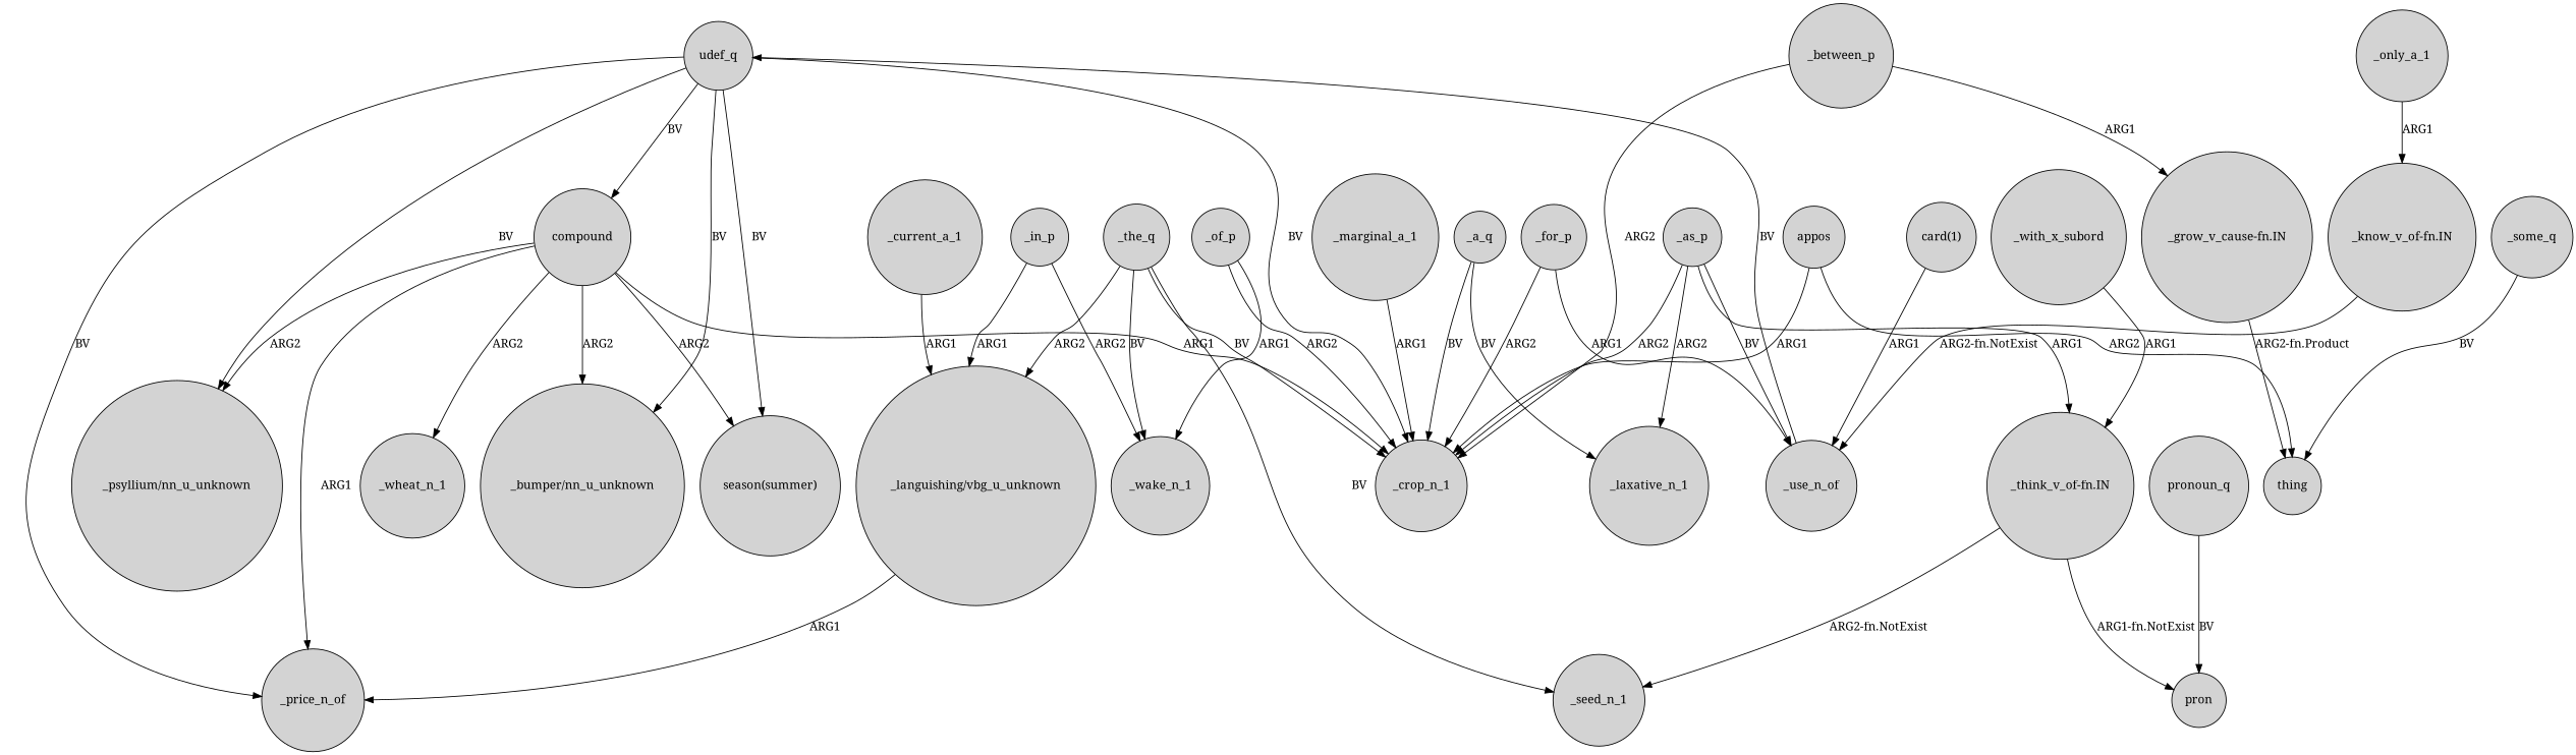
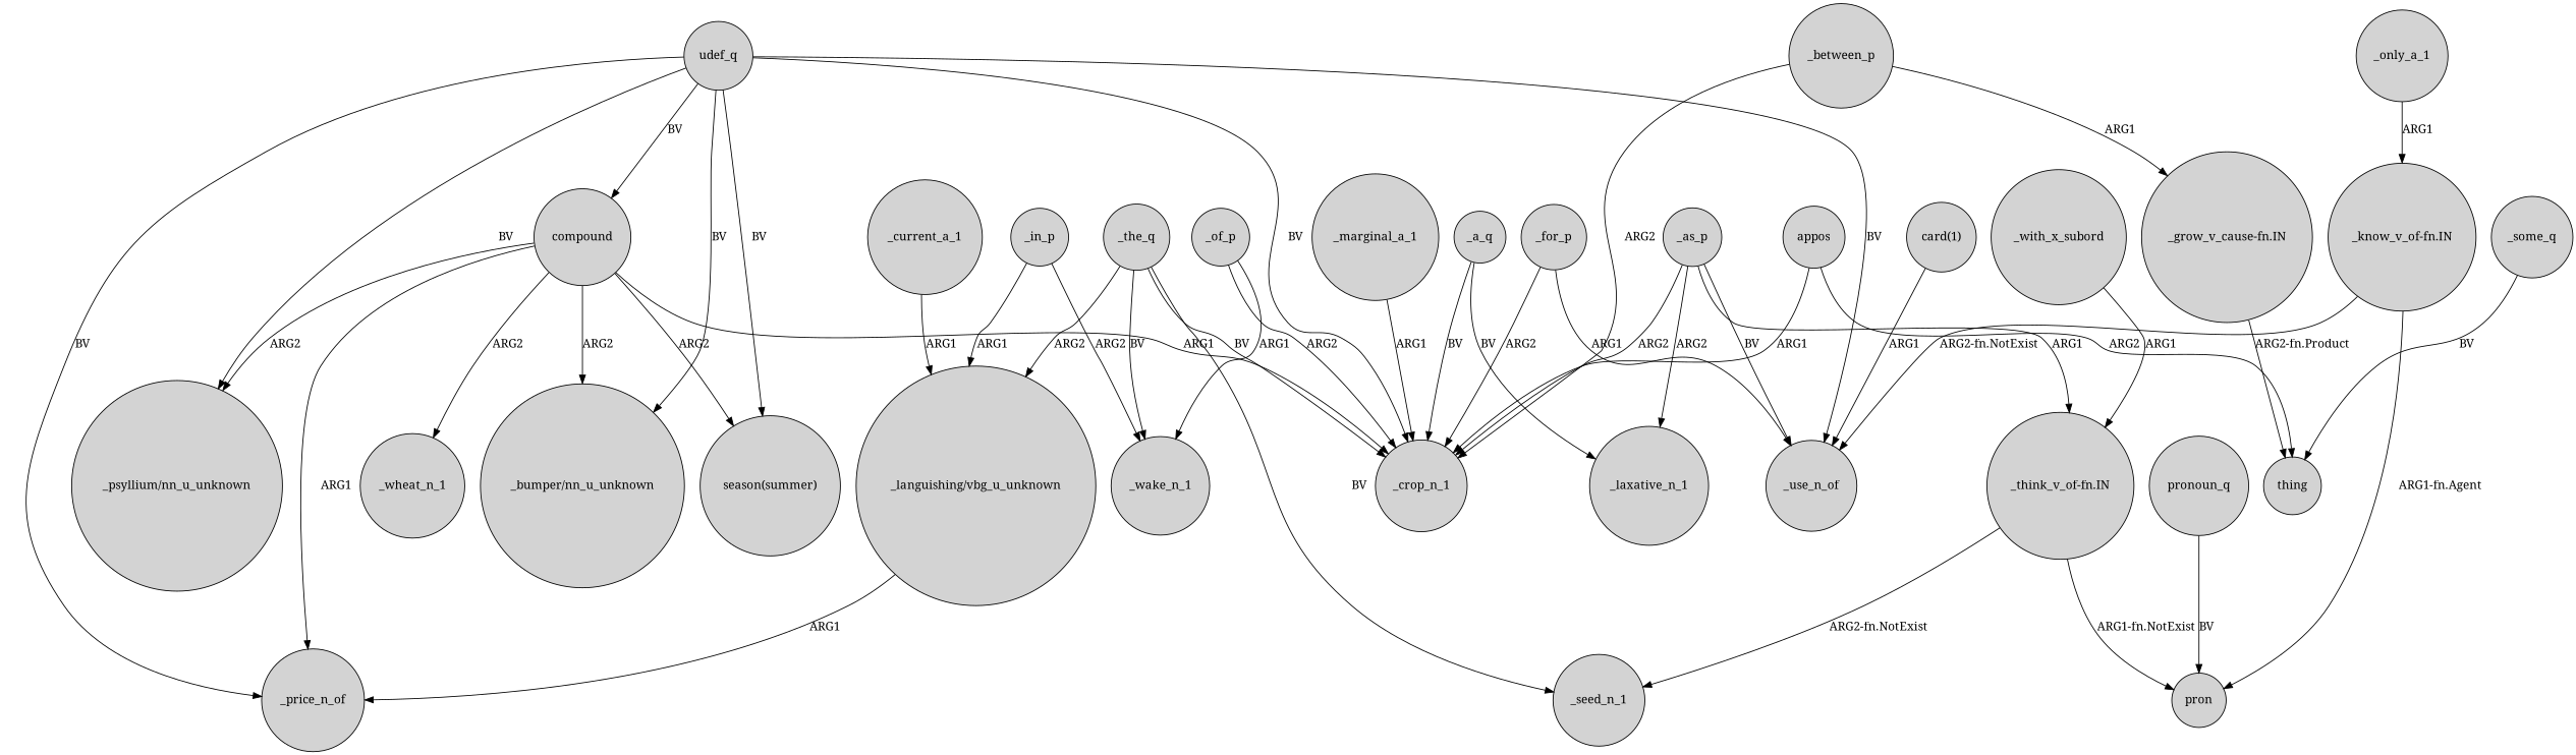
  digraph {
    fontname="Noto Serif"
    node [fontname="Noto Serif" shape=circle style=filled]
    edge [fontname="Noto Serif"]
    "_think_v_of-fn.IN"
    _seed_n_1
    pron
    _the_q
    _crop_n_1
    _wake_n_1
    "_languishing/vbg_u_unknown"
    udef_q
    "_psyllium/nn_u_unknown"
    "season(summer)"
    _price_n_of
    _use_n_of
    "_bumper/nn_u_unknown"
    compound
    _wheat_n_1
    _marginal_a_1
    _some_q
    thing
    _in_p
    _of_p
    _with_x_subord
    _between_p
    "_grow_v_cause-fn.IN"
    "_know_v_of-fn.IN"
    _as_p
    _laxative_n_1
    appos
    _a_q
    pronoun_q
    _only_a_1
    _for_p
    _current_a_1
    "card(1)"
    "_think_v_of-fn.IN" -> _seed_n_1 [label="ARG2-fn.NotExist"]
    "_think_v_of-fn.IN" -> pron [label="ARG1-fn.NotExist"]
    _the_q -> _seed_n_1 [label=BV]
    _the_q -> _crop_n_1 [label=BV]
    _the_q -> _wake_n_1 [label=BV]
    _the_q -> "_languishing/vbg_u_unknown" [label=ARG2]
    "_languishing/vbg_u_unknown" -> _price_n_of [label=ARG1]
    udef_q -> _crop_n_1 [label=BV]
    udef_q -> "_psyllium/nn_u_unknown" [label=BV]
    udef_q -> "season(summer)" [label=BV]
    udef_q -> _price_n_of [label=BV]
-   _use_n_of -> udef_q [label=BV]
+   udef_q -> _use_n_of [label=BV]
    udef_q -> "_bumper/nn_u_unknown" [label=BV]
    udef_q -> compound [label=BV]
    compound -> _crop_n_1 [label=ARG1]
    compound -> "_psyllium/nn_u_unknown" [label=ARG2]
    compound -> "season(summer)" [label=ARG2]
    compound -> _price_n_of [label=ARG1]
    compound -> "_bumper/nn_u_unknown" [label=ARG2]
    compound -> _wheat_n_1 [label=ARG2]
    _marginal_a_1 -> _crop_n_1 [label=ARG1]
    _some_q -> thing [label=BV]
    _in_p -> _wake_n_1 [label=ARG2]
    _in_p -> "_languishing/vbg_u_unknown" [label=ARG1]
    _of_p -> _crop_n_1 [label=ARG2]
    _of_p -> _wake_n_1 [label=ARG1]
    _with_x_subord -> "_think_v_of-fn.IN" [label=ARG1]
    _between_p -> _crop_n_1 [label=ARG2]
    _between_p -> "_grow_v_cause-fn.IN" [label=ARG1]
    "_grow_v_cause-fn.IN" -> thing [label="ARG2-fn.Product"]
+   "_know_v_of-fn.IN" -> pron [label="ARG1-fn.Agent"]
    "_know_v_of-fn.IN" -> _use_n_of [label="ARG2-fn.NotExist"]
    _as_p -> "_think_v_of-fn.IN" [label=ARG1]
    _as_p -> _crop_n_1 [label=ARG2]
    _as_p -> _use_n_of [label=BV]
    _as_p -> _laxative_n_1 [label=ARG2]
    appos -> _crop_n_1 [label=ARG1]
    appos -> thing [label=ARG2]
    _a_q -> _crop_n_1 [label=BV]
    _a_q -> _laxative_n_1 [label=BV]
    pronoun_q -> pron [label=BV]
    _only_a_1 -> "_know_v_of-fn.IN" [label=ARG1]
    _for_p -> _crop_n_1 [label=ARG2]
    _for_p -> _use_n_of [label=ARG1]
    _current_a_1 -> "_languishing/vbg_u_unknown" [label=ARG1]
    "card(1)" -> _use_n_of [label=ARG1]
  }
